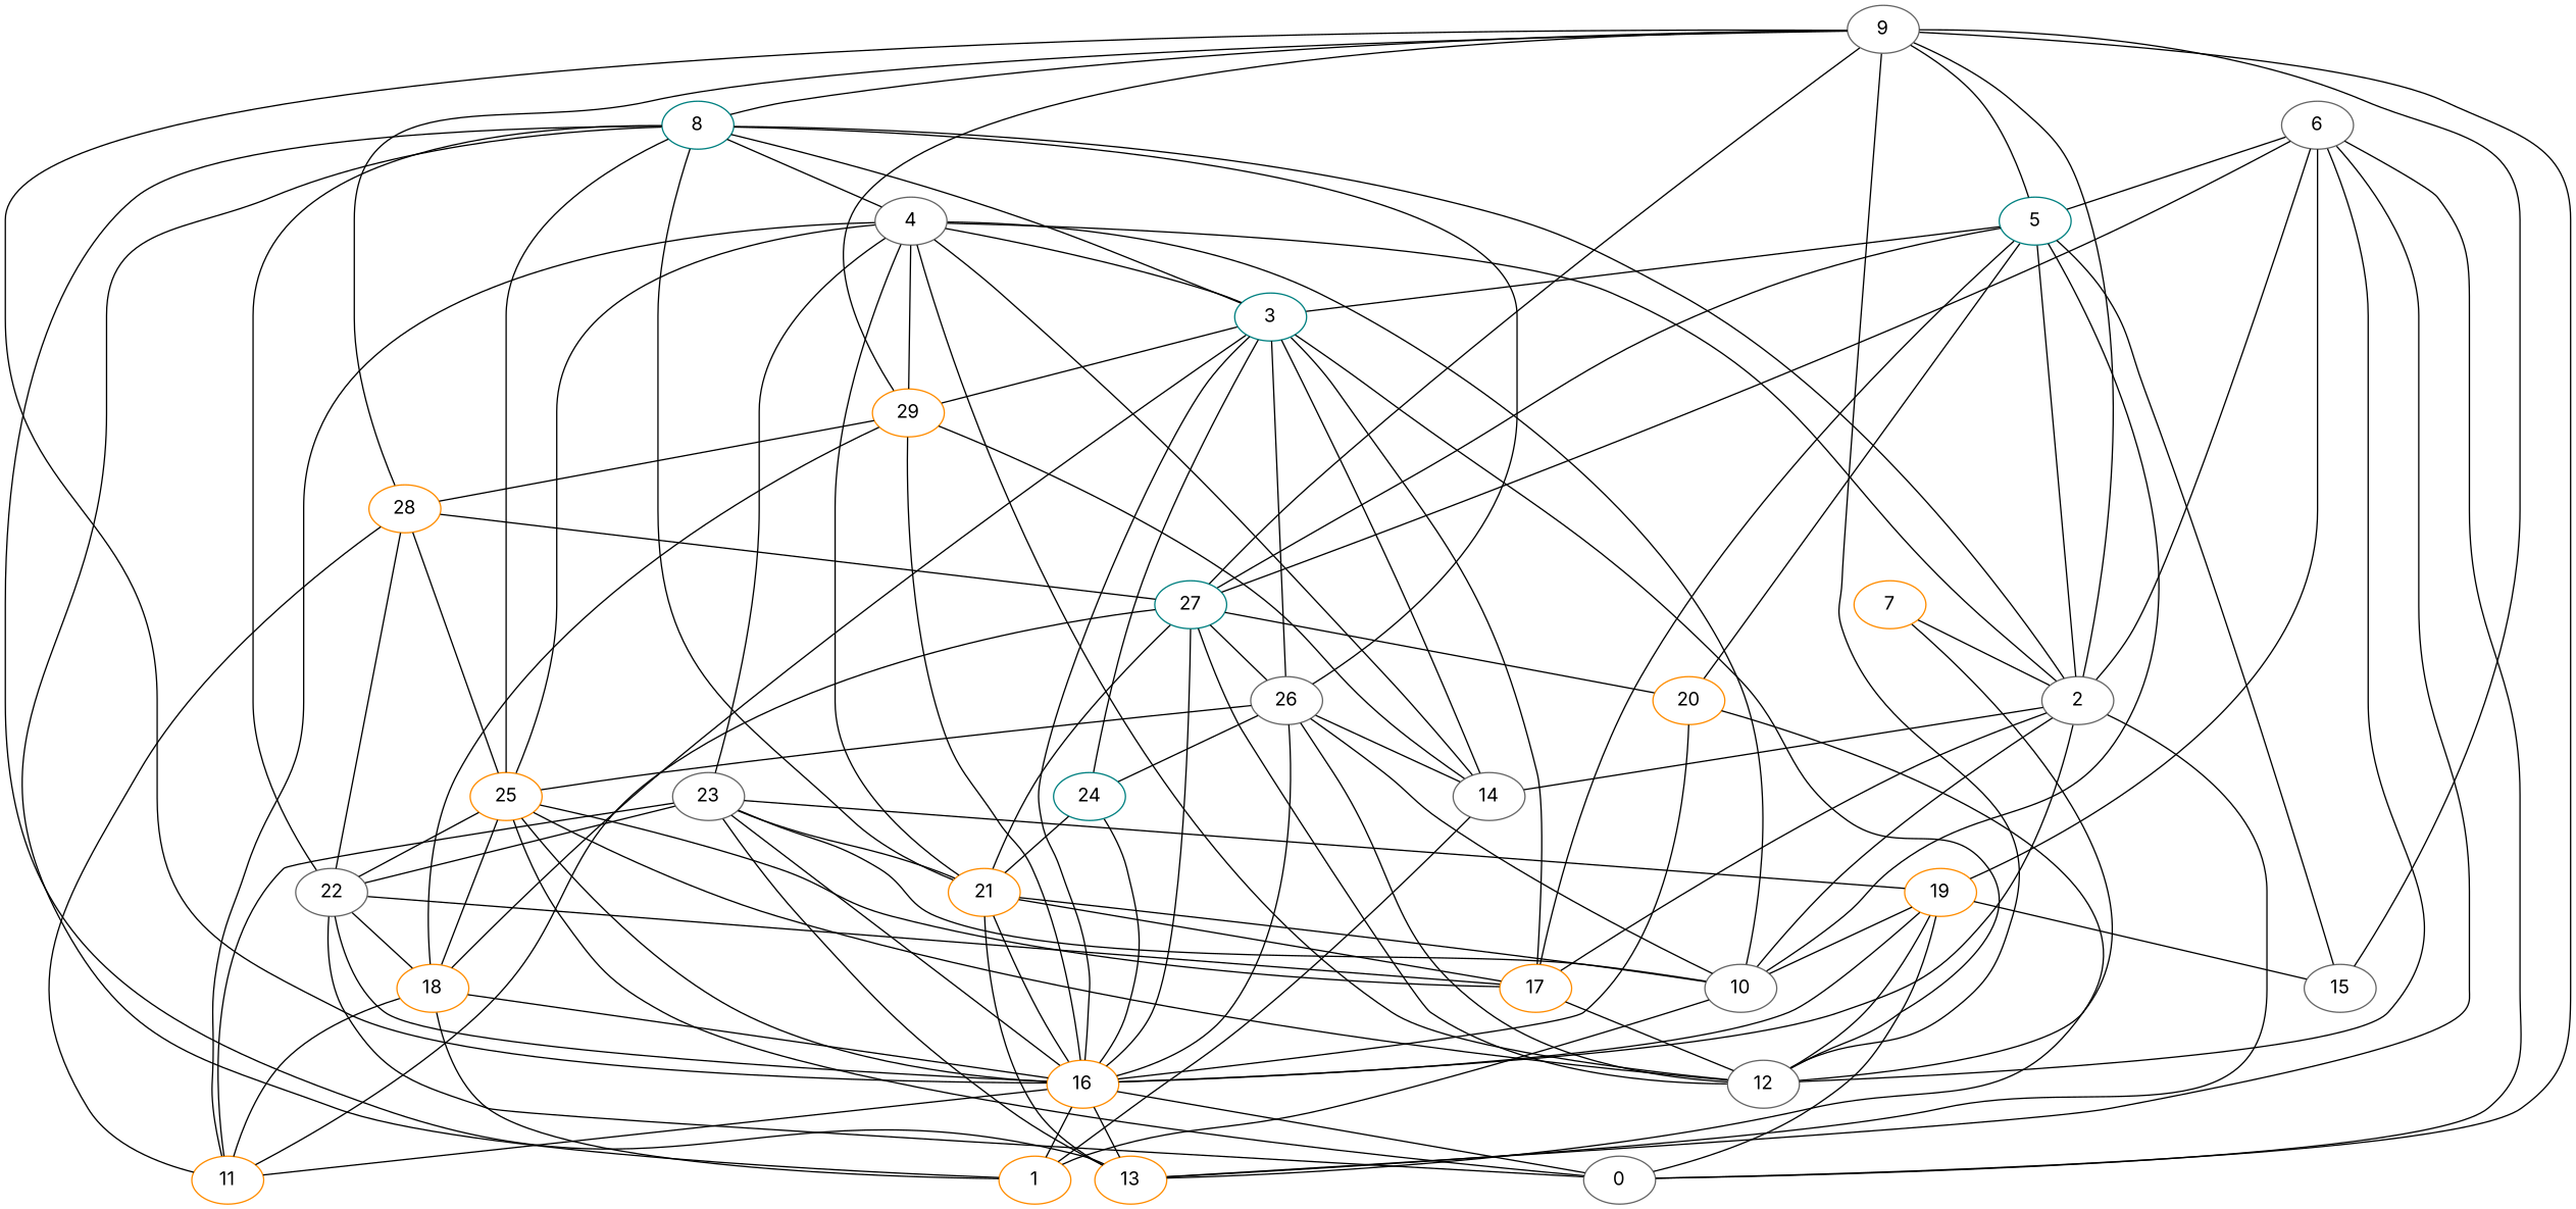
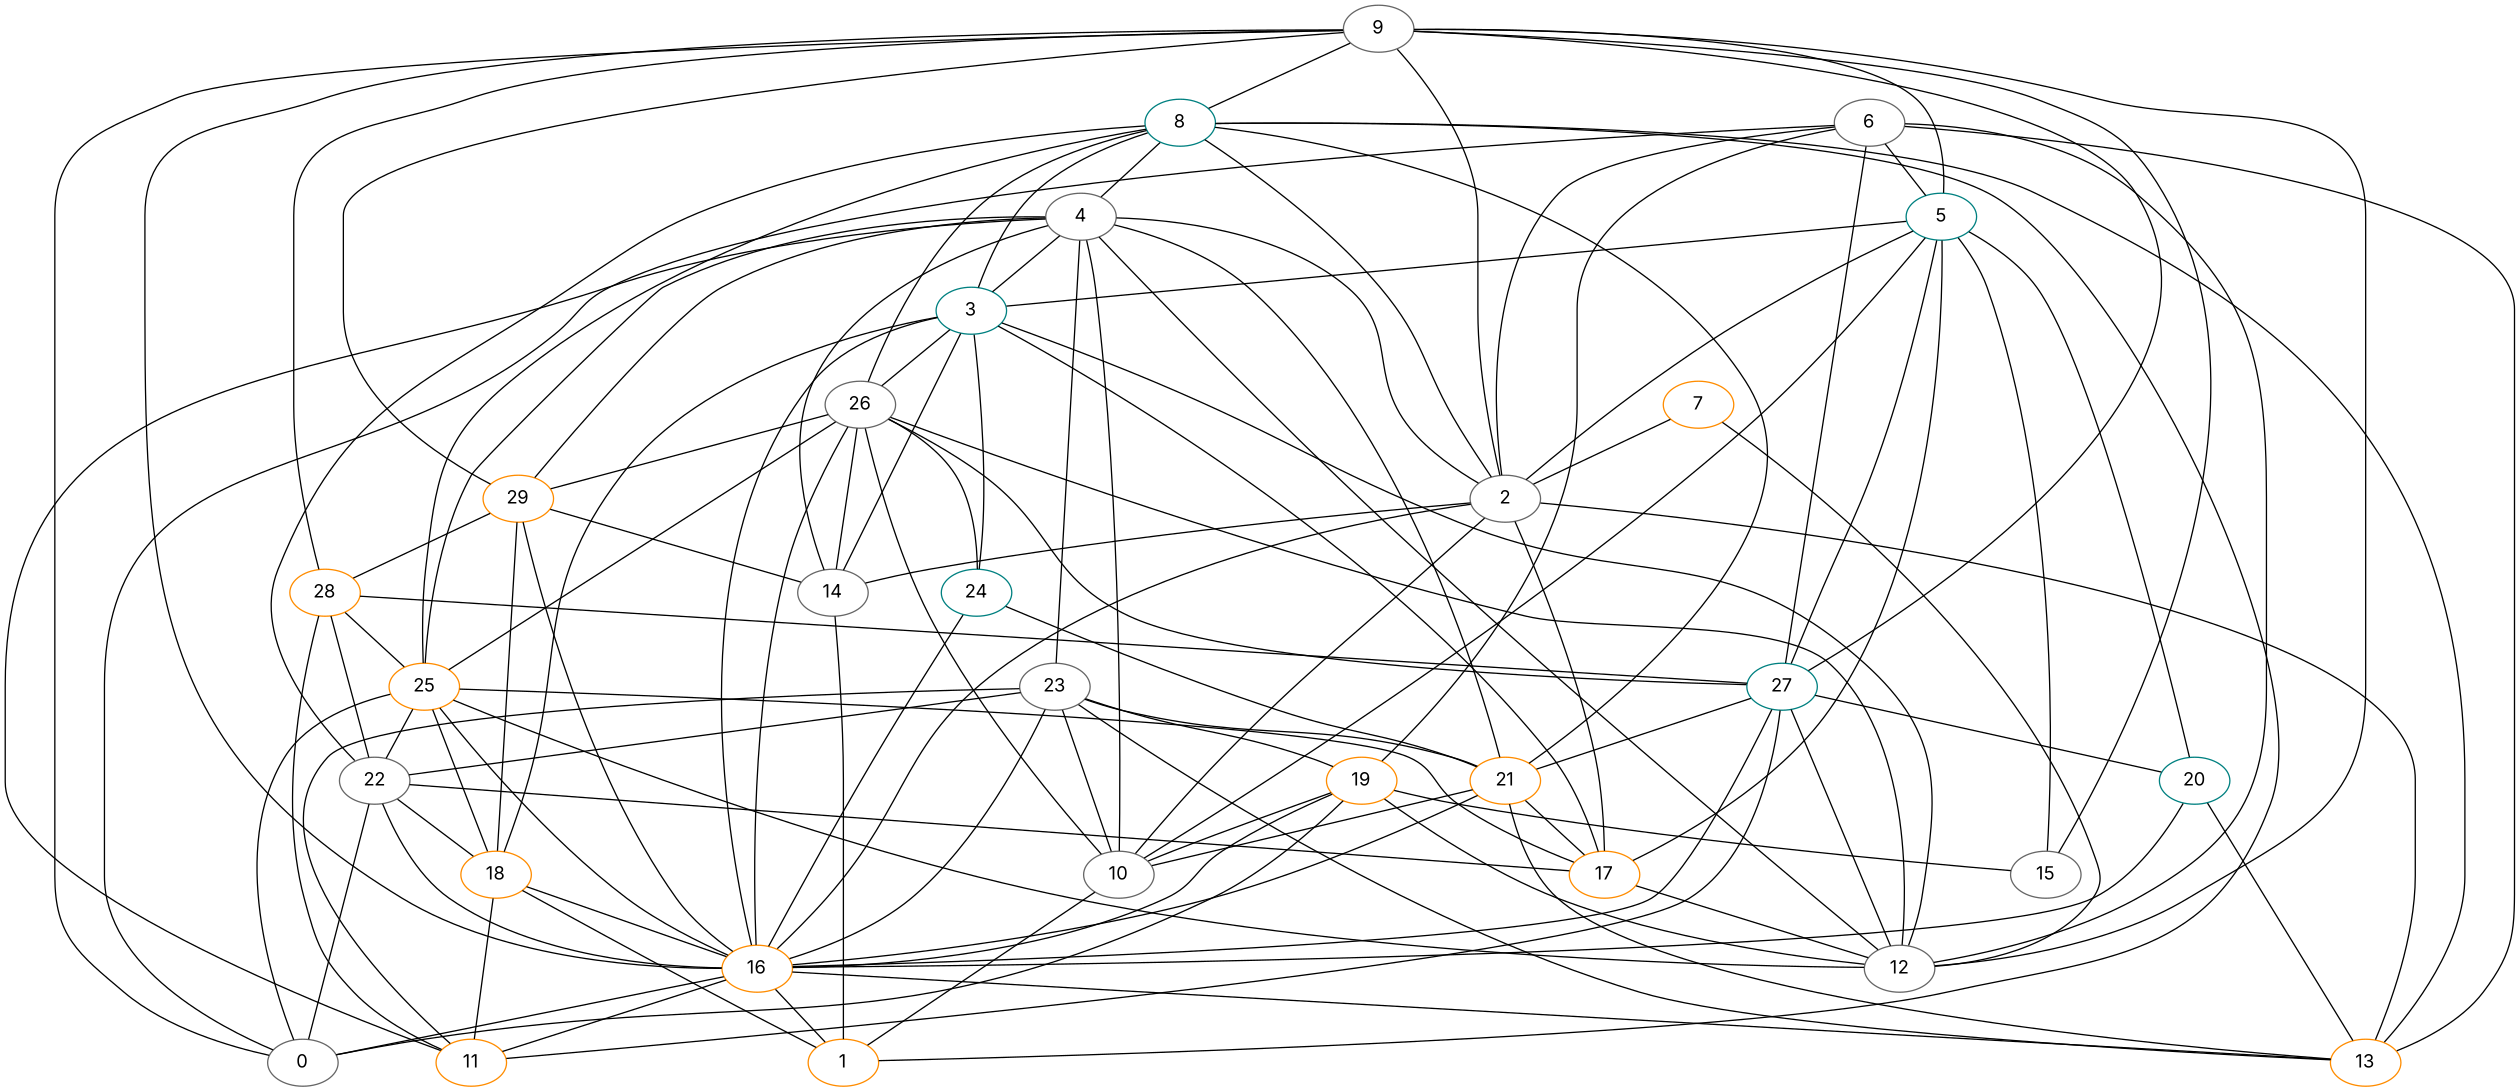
  digraph {
    fontname=Inter
    node [color=darkorange fontname=Inter]
    edge [color=black dir=none fontname=Inter]
    9 [color=gray40]
    8 [color=teal]
    29
    28
    16
    27 [color=teal]
    5 [color=teal]
    15 [color=gray40]
    2 [color=gray40]
    0 [color=gray40]
    12 [color=gray40]
    21
    26 [color=gray40]
    24 [color=teal]
    22 [color=gray40]
    25
    13
    3 [color=teal]
    1
    4 [color=gray40]
    23 [color=gray40]
    11
    10 [color=gray40]
    19
    18
    14 [color=gray40]
-   20
+   20 [color=teal]
    17
    6 [color=gray40]
    7
    subgraph sub_1 {
      9
      8
      29
      28
      16
      27
      5
      15
      2
      0
      12
      21
      26
      24
      22
      25
      13
      3
      1
      4
      23
      11
      10
      19
      18
      14
      20
      17
      6
      7
    }
    9 -> 8
    9 -> 29
    9 -> 28
    9 -> 16
    9 -> 27
    9 -> 5
    9 -> 15
    9 -> 2
    9 -> 0
    9 -> 12
    8 -> 2
    8 -> 21
    8 -> 26
    8 -> 22
    8 -> 25
    8 -> 13
    8 -> 3
    8 -> 1
    8 -> 4
    29 -> 28
    29 -> 16
    29 -> 18
    29 -> 14
    28 -> 27
    28 -> 22
    28 -> 25
    28 -> 11
    16 -> 0
    16 -> 13
    16 -> 1
    16 -> 11
    27 -> 16
    27 -> 12
    27 -> 21
    27 -> 26
    27 -> 11
    27 -> 20
    5 -> 27
    5 -> 15
    5 -> 2
    5 -> 3
    5 -> 10
    5 -> 20
    5 -> 17
    2 -> 16
    2 -> 13
    2 -> 10
    2 -> 14
    2 -> 17
    21 -> 16
    21 -> 13
    21 -> 10
    21 -> 17
    26 -> 16
    26 -> 12
    26 -> 24
    26 -> 25
    26 -> 10
    26 -> 14
    24 -> 16
    24 -> 21
    22 -> 16
    22 -> 0
    22 -> 18
    22 -> 17
    25 -> 16
    25 -> 0
    25 -> 12
    25 -> 22
    25 -> 18
    25 -> 17
-   3 -> 29
+   26 -> 29
    3 -> 16
    3 -> 12
    3 -> 26
    3 -> 24
    3 -> 18
    3 -> 14
    3 -> 17
    4 -> 29
    4 -> 2
    4 -> 12
    4 -> 21
    4 -> 25
    4 -> 3
    4 -> 23
    4 -> 11
    4 -> 10
    4 -> 14
    23 -> 16
    23 -> 21
    23 -> 22
    23 -> 13
    23 -> 11
    23 -> 10
    23 -> 19
    10 -> 1
    19 -> 16
    19 -> 15
    19 -> 0
    19 -> 12
    19 -> 10
    18 -> 16
    18 -> 1
    18 -> 11
    14 -> 1
    20 -> 16
    20 -> 13
    17 -> 12
    6 -> 27
    6 -> 5
    6 -> 2
    6 -> 0
    6 -> 12
    6 -> 13
    6 -> 19
    7 -> 2
    7 -> 12
  }
